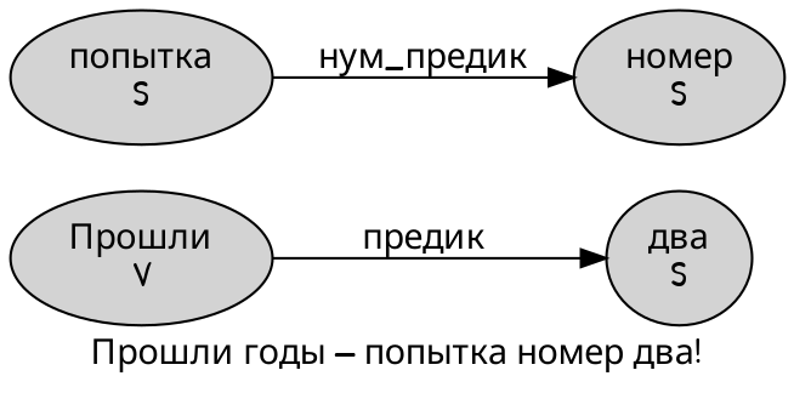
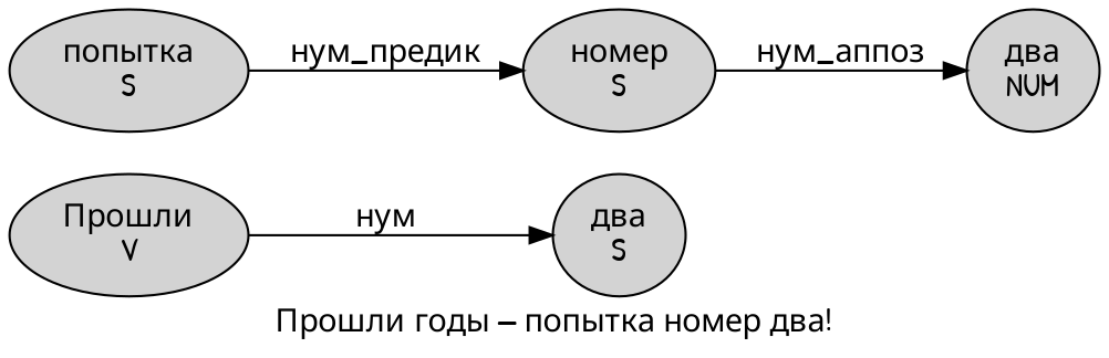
  digraph {
    fontname="Patrick Hand"
    label="Прошли годы — попытка номер два!"
    rankdir=LR
    node [fillcolor=lightgray fontname="Patrick Hand" penwidth=1 shape=ellipse style=filled]
    edge [fontname="Patrick Hand"]
    n1 [label="Прошли\nV"]
    n2 [label="два\nS"]
    n3 [label="попытка\nS"]
    n4 [label="номер\nS"]
-   n1 -> n2 [label="предик"]
+   n5 [label="два\nNUM"]
+   n1 -> n2 [label="нум"]
    n3 -> n4 [label="нум_предик"]
+   n4 -> n5 [label="нум_аппоз"]
  }
